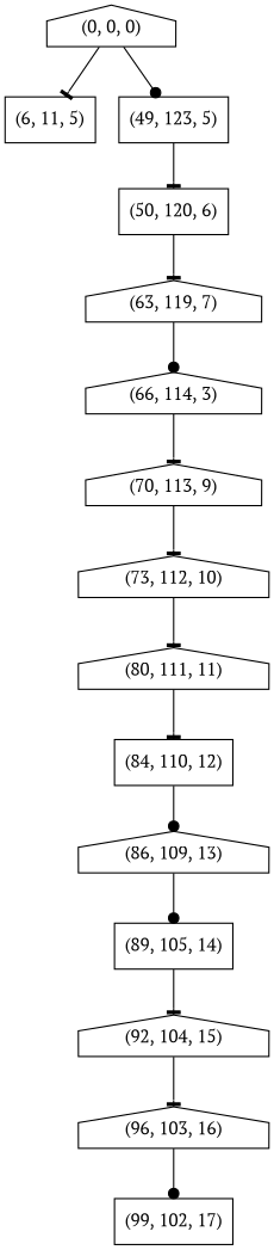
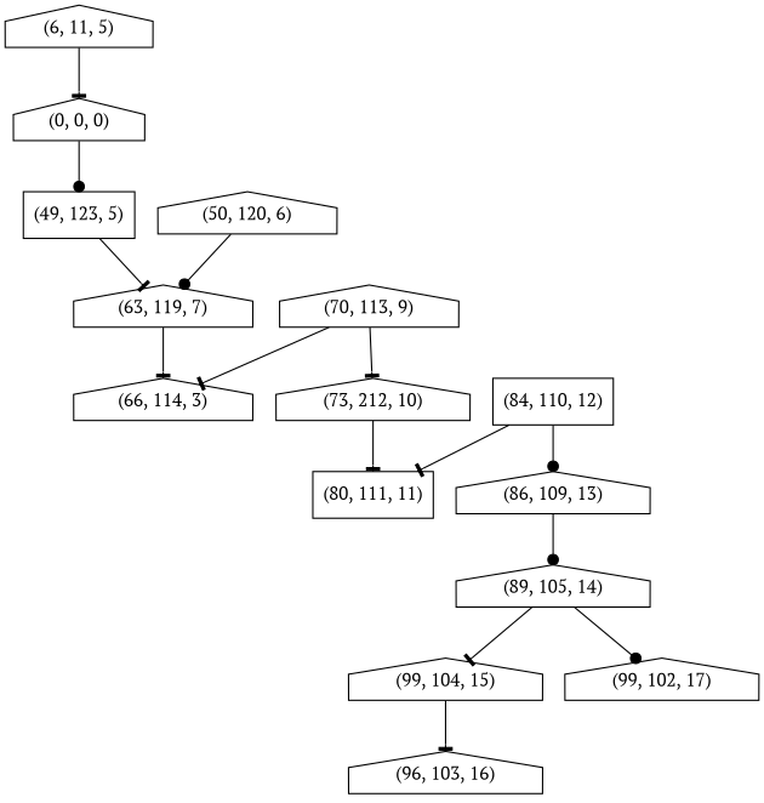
  digraph {
    fontname="PT Serif"
    node [fontname="PT Serif" shape=house]
    edge [arrowhead=tee fontname="PT Serif"]
-   "(6, 11, 5)" [shape=box]
+   "(6, 11, 5)"
    "(0, 0, 0)"
    "(49, 123, 5)" [shape=box]
-   "(50, 120, 6)" [shape=box]
+   "(50, 120, 6)"
    "(63, 119, 7)"
    n6 [label="(66, 114, 3)"]
    "(70, 113, 9)"
-   "(73, 112, 10)"
-   "(80, 111, 11)"
+   "(73, 112, 10)" [label="(73, 212, 10)"]
+   "(80, 111, 11)" [shape=box]
    "(84, 110, 12)" [shape=box]
    "(86, 109, 13)"
-   "(89, 105, 14)" [shape=box]
-   "(92, 104, 15)"
+   "(89, 105, 14)"
+   "(92, 104, 15)" [label="(99, 104, 15)"]
    "(96, 103, 16)"
-   "(99, 102, 17)" [shape=box]
-   "(0, 0, 0)" -> "(6, 11, 5)"
+   "(99, 102, 17)"
+   "(6, 11, 5)" -> "(0, 0, 0)"
    "(0, 0, 0)" -> "(49, 123, 5)" [arrowhead=dot]
-   "(49, 123, 5)" -> "(50, 120, 6)"
-   "(50, 120, 6)" -> "(63, 119, 7)"
-   "(63, 119, 7)" -> n6 [arrowhead=dot]
-   n6 -> "(70, 113, 9)"
+   "(49, 123, 5)" -> "(63, 119, 7)"
+   "(50, 120, 6)" -> "(63, 119, 7)" [arrowhead=dot]
+   "(63, 119, 7)" -> n6
+   "(70, 113, 9)" -> n6
    "(70, 113, 9)" -> "(73, 112, 10)"
    "(73, 112, 10)" -> "(80, 111, 11)"
-   "(80, 111, 11)" -> "(84, 110, 12)"
+   "(84, 110, 12)" -> "(80, 111, 11)"
    "(84, 110, 12)" -> "(86, 109, 13)" [arrowhead=dot]
    "(86, 109, 13)" -> "(89, 105, 14)" [arrowhead=dot]
    "(89, 105, 14)" -> "(92, 104, 15)"
    "(92, 104, 15)" -> "(96, 103, 16)"
-   "(96, 103, 16)" -> "(99, 102, 17)" [arrowhead=dot]
+   "(89, 105, 14)" -> "(99, 102, 17)" [arrowhead=dot]
  }
